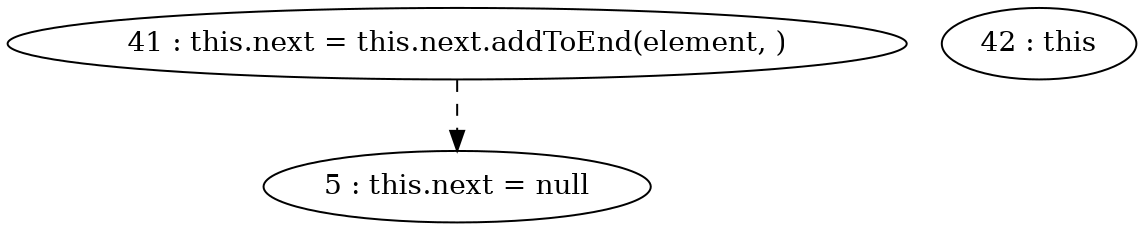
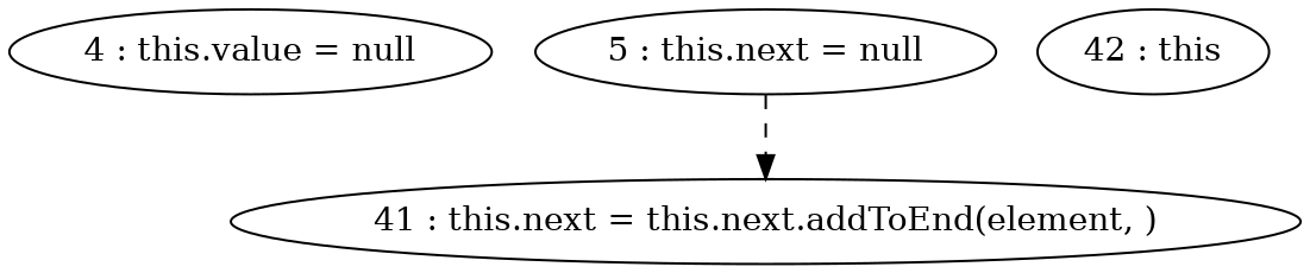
  digraph {
+   "4 : this.value = null"
    "5 : this.next = null"
    "41 : this.next = this.next.addToEnd(element, )"
    "42 : this"
-   "41 : this.next = this.next.addToEnd(element, )" -> "5 : this.next = null" [style=dashed]
+   "5 : this.next = null" -> "41 : this.next = this.next.addToEnd(element, )" [style=dashed]
  }
